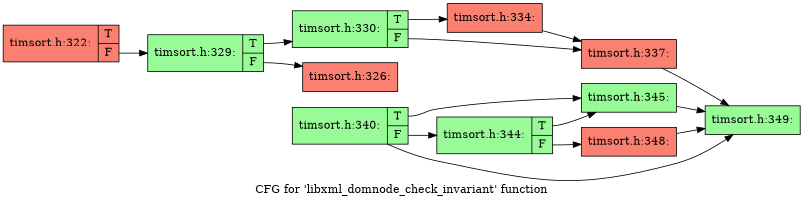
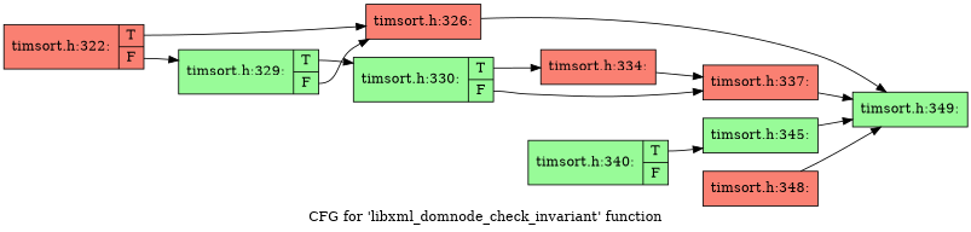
  digraph {
    label="CFG for 'libxml_domnode_check_invariant' function"
    rankdir=LR
    node [fillcolor=palegreen shape=record style=filled]
    n1 [fillcolor=salmon label="{timsort.h:322:|{<s0>T|<s1>F}}"]
    n2 [fillcolor=salmon label="{timsort.h:326:}"]
    n3 [label="{timsort.h:329:|{<s0>T|<s1>F}}"]
    n4 [label="{timsort.h:349:}"]
    n5 [label="{timsort.h:330:|{<s0>T|<s1>F}}"]
    n6 [fillcolor=salmon label="{timsort.h:334:}"]
    n7 [fillcolor=salmon label="{timsort.h:337:}"]
    n8 [label="{timsort.h:340:|{<s0>T|<s1>F}}"]
    n9 [label="{timsort.h:345:}"]
-   n10 [label="{timsort.h:344:|{<s0>T|<s1>F}}"]
    n11 [fillcolor=salmon label="{timsort.h:348:}"]
+   n1 -> n2 [tailport=s0]
    n1 -> n3 [tailport=s1]
-   n8 -> n4
+   n2 -> n4
    n3 -> n2 [tailport=s1]
    n3 -> n5 [tailport=s0]
    n5 -> n6 [tailport=s0]
    n5 -> n7 [tailport=s1]
    n6 -> n7
    n7 -> n4
    n8 -> n9 [tailport=s0]
-   n8 -> n10 [tailport=s1]
    n9 -> n4
-   n10 -> n9 [tailport=s0]
-   n10 -> n11 [tailport=s1]
    n11 -> n4
  }
